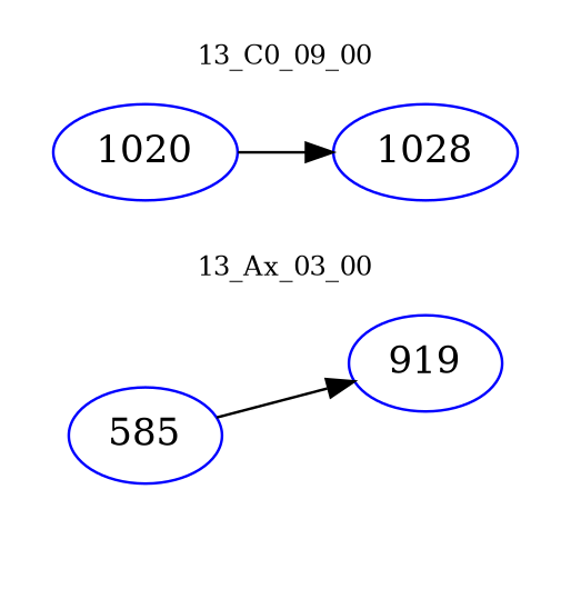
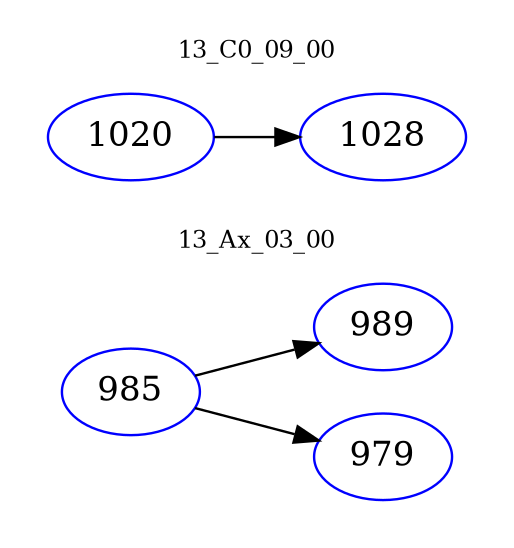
  digraph {
    rankdir=LR
    node [color=blue]
    edge [color=black]
-   n1 [label=585]
-   n3 [label=919]
+   n1 [label=985]
+   n2 [label=979]
+   n3 [label=989]
    n4 [label=1020]
    n5 [label=1028]
    subgraph cluster_1 {
      color=white
      fontsize=10
      label="13_Ax_03_00"
      n1
+     n2
      n3
    }
    subgraph cluster_2 {
      color=white
      fontsize=10
      label="13_C0_09_00"
      n4
      n5
    }
+   n1 -> n2
    n1 -> n3
    n4 -> n5
  }
